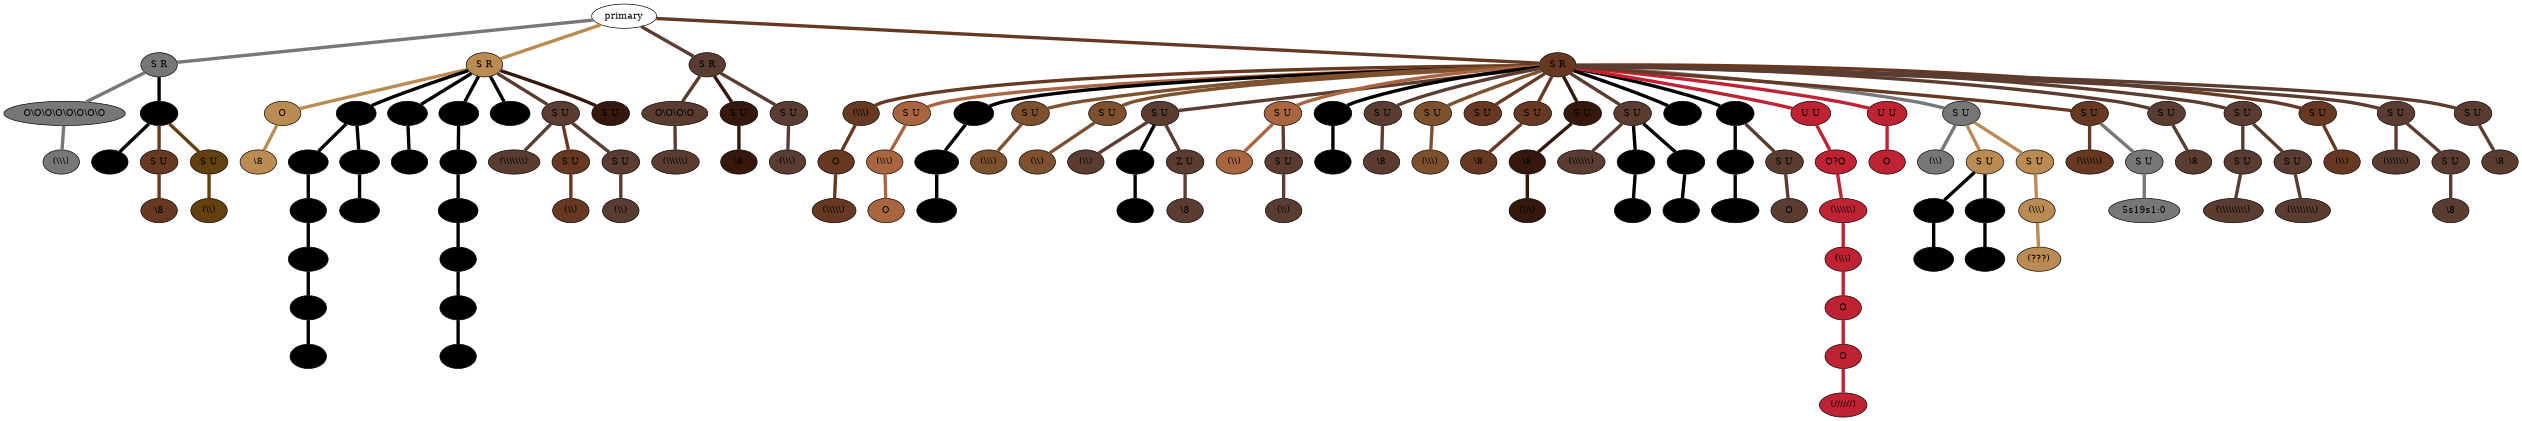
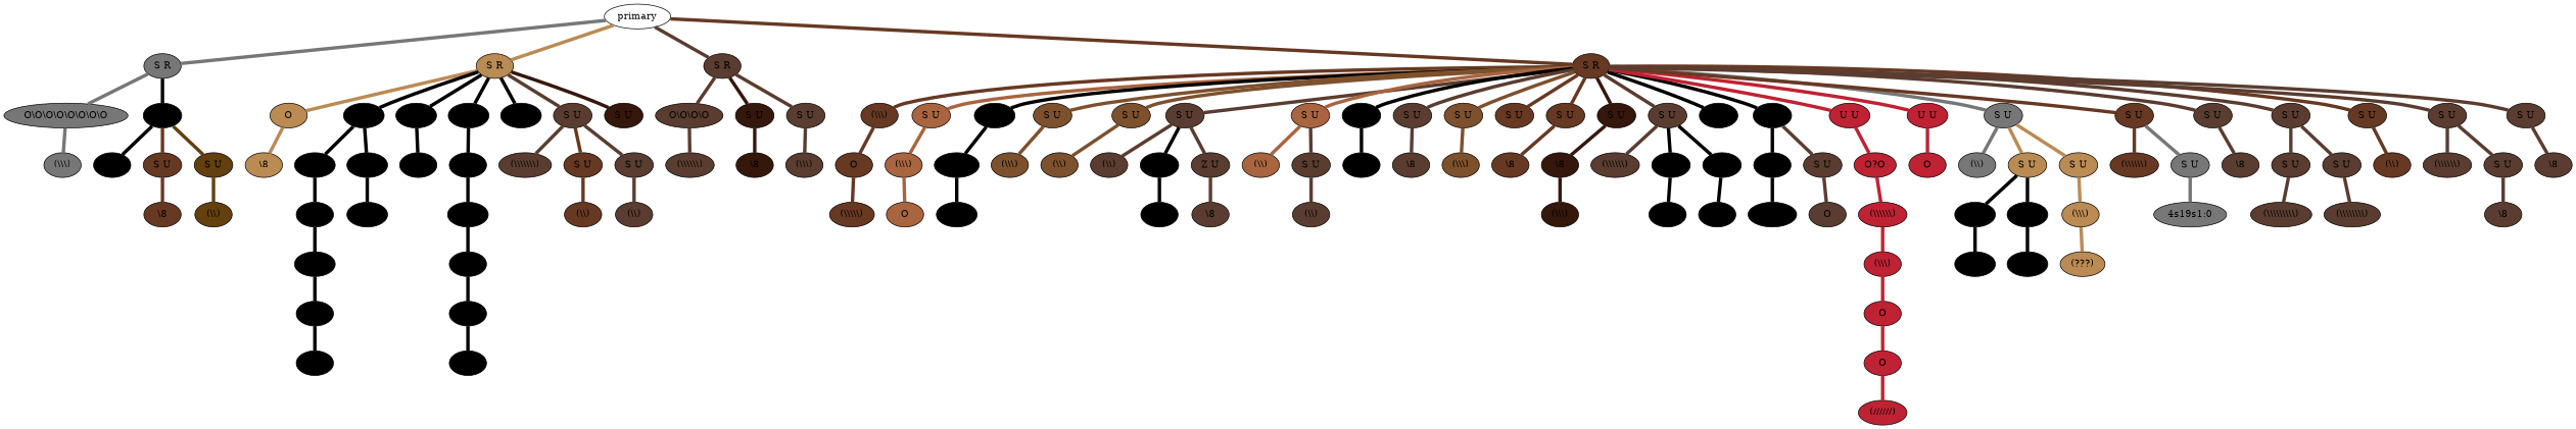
  graph {
    rankdir=TB
    node [fillcolor="#000000" qtype=knot_node style=filled knot_spin=Z]
    edge [color="#000000" penwidth=5 qtype=knot_link]
    n1 [fillcolor="#777777" label="S R" pendant_attach=R pendant_colors="#777777,#000000" pendant_length=33 pendant_ply=S qtype=pendant_node knot_spin=""]
    n2 [fillcolor="#777777" knot_position=11.5 knot_type=S knot_value=8 label="O\\O\\O\\O\\O\\O\\O\\O"]
    n3 [label="S U" pendant_attach=U pendant_colors="#000000" pendant_length=14 pendant_ply=S qtype=pendant_node knot_spin=""]
    primary [fillcolor="" qtype="" style="" knot_spin=""]
    n5 [fillcolor="#BB8B54" label="S R" pendant_attach=R pendant_colors="#BB8B54,#777777" pendant_length=43 pendant_ply=S qtype=pendant_node knot_spin=""]
    n6 [fillcolor="#5A3D30" label="S R" pendant_attach=R pendant_colors="#5A3D30,#A86540" pendant_length=36 pendant_ply=S qtype=pendant_node knot_spin=""]
    n7 [fillcolor="#673923" label="S R" pendant_attach=R pendant_colors="#673923,#777777" pendant_length=79 pendant_ply=S qtype=pendant_node knot_spin=""]
    n8 [fillcolor="#777777" knot_position=22.5 knot_type=L knot_value=3 label="(\\\\\\)"]
    n9 [knot_position=8.5 knot_type=E knot_value=1 label="\\8"]
    n10 [fillcolor="#673923" label="S U" pendant_attach=U pendant_colors="#673923,#777777" pendant_length=10 pendant_ply=S qtype=pendant_node knot_spin=""]
    n11 [fillcolor="#64400F" label="S U" pendant_attach=U pendant_colors="#64400F" pendant_length=12 pendant_ply=S qtype=pendant_node knot_spin=""]
    n12 [fillcolor="#673923" knot_position=7.0 knot_type=E knot_value=1 label="\\8"]
    n13 [fillcolor="#64400F" knot_position=7.5 knot_type=L knot_value=2 label="(\\\\)"]
    n14 [fillcolor="#BB8B54" knot_position=11.0 knot_type=S knot_value=1 label=O]
    n15 [label="U U" pendant_attach=U pendant_colors="#000000" pendant_length=8 pendant_ply=U qtype=pendant_node knot_spin=""]
    n16 [label="U U" pendant_attach=U pendant_colors="#000000" pendant_length=11 pendant_ply=U qtype=pendant_node knot_spin=""]
    n17 [label="U U" pendant_attach=U pendant_colors="#000000" pendant_length=15 pendant_ply=U qtype=pendant_node knot_spin=""]
    n18 [label="U U" pendant_attach=U pendant_colors="#000000" pendant_length=5 pendant_ply=U qtype=pendant_node knot_spin=""]
    n19 [fillcolor="#5A3D30" label="S U" pendant_attach=U pendant_colors="#5A3D30" pendant_length=13 pendant_ply=S qtype=pendant_node knot_spin=""]
    n20 [fillcolor="#35170C" label="S U" pendant_attach=U pendant_colors="#35170C" pendant_length=1 pendant_ply=S qtype=pendant_node knot_spin=""]
    n21 [fillcolor="#BB8B54" knot_position=22.5 knot_type=E knot_value=1 label="\\8"]
    n22 [label="U U" pendant_attach=U pendant_colors="#000000" pendant_length=15 pendant_ply=U qtype=pendant_node knot_spin=""]
    n23 [label="U U" pendant_attach=U pendant_colors="#000000" pendant_length=10 pendant_ply=U qtype=pendant_node knot_spin=""]
    n24 [knot_position=3.5 knot_spin=S knot_type=S knot_value=1 label=O]
    n25 [knot_position=9.0 knot_type=L knot_value=4 label="(\\\\\\\\)"]
    n26 [knot_position=13.0 knot_spin=S knot_type=S knot_value=1 label=O]
    n27 [knot_position=13.0 knot_type=E knot_value=1 label="\\8"]
    n28 [knot_position=4.0 knot_type=L knot_value=4 label="(\\\\\\\\)"]
    n29 [knot_position=5.5 knot_type=L knot_value=3 label="(\\\\\\)"]
    n30 [knot_position=5.5 knot_type=E knot_value=1 label="\\8"]
    n31 [knot_position=9.0 knot_type=L knot_value=4 label="(\\\\\\\\)"]
    n32 [knot_position=10.5 knot_spin=S knot_type=S knot_value=1 label=O]
    n33 [knot_position=12.5 knot_spin=S knot_type=S knot_value=1 label=O]
    n34 [knot_position=15.0 knot_spin=S knot_type=S knot_value=1 label=O]
    n35 [fillcolor="#5A3D30" knot_position=7.5 knot_type=L knot_value=7 label="(\\\\\\\\\\\\\\)"]
    n36 [fillcolor="#673923" label="S U" pendant_attach=U pendant_colors="#673923,#777777" pendant_length=19 pendant_ply=S qtype=pendant_node knot_spin=""]
    n37 [fillcolor="#5A3D30" label="S U" pendant_attach=U pendant_colors="#5A3D30,#777777" pendant_length=16 pendant_ply=S qtype=pendant_node knot_spin=""]
    n38 [fillcolor="#673923" knot_position=7.5 knot_type=L knot_value=2 label="(\\\\)"]
    n39 [fillcolor="#5A3D30" knot_position=9.0 knot_type=L knot_value=2 label="(\\\\)"]
    n40 [fillcolor="#5A3D30" knot_position=11.5 knot_type=S knot_value=4 label="O\\O\\O\\O"]
    n41 [fillcolor="#35170C" label="S U" pendant_attach=U pendant_colors="#35170C" pendant_length=18 pendant_ply=S qtype=pendant_node knot_spin=""]
    n42 [fillcolor="#5A3D30" label="S U" pendant_attach=U pendant_colors="#5A3D30,#777777" pendant_length=11 pendant_ply=S qtype=pendant_node knot_spin=""]
    n43 [fillcolor="#5A3D30" knot_position=23.0 knot_type=L knot_value=6 label="(\\\\\\\\\\\\)"]
    n44 [fillcolor="#35170C" knot_position=7.0 knot_type=E knot_value=1 label="\\8"]
    n45 [fillcolor="#5A3D30" knot_position=8.0 knot_type=L knot_value=3 label="(\\\\\\)"]
    n46 [fillcolor="#673923" knot_position=24.5 knot_type=L knot_value=3 label="(\\\\\\)"]
    n47 [fillcolor="#A86540" label="S U" pendant_attach=U pendant_colors="#A86540,#777777" pendant_length=38 pendant_ply=S qtype=pendant_node knot_spin=""]
    n48 [label="U U" pendant_attach=U pendant_colors="#000000" pendant_length=28 pendant_ply=U qtype=pendant_node knot_spin=""]
    n49 [fillcolor="#7D512D" label="S U" pendant_attach=U pendant_colors="#7D512D,#777777" pendant_length=25 pendant_ply=S qtype=pendant_node knot_spin=""]
    n50 [fillcolor="#7D512D" label="S U" pendant_attach=U pendant_colors="#7D512D,#777777" pendant_length=30 pendant_ply=S qtype=pendant_node knot_spin=""]
    n51 [fillcolor="#5A3D30" label="S U" pendant_attach=U pendant_colors="#5A3D30" pendant_length=16 pendant_ply=S qtype=pendant_node knot_spin=""]
    n52 [fillcolor="#A86540" label="S U" pendant_attach=U pendant_colors="#A86540" pendant_length=19 pendant_ply=S qtype=pendant_node knot_spin=""]
    n53 [label="S U" pendant_attach=U pendant_colors="#000000" pendant_length=10 pendant_ply=S qtype=pendant_node knot_spin=""]
    n54 [fillcolor="#5A3D30" label="S U" pendant_attach=U pendant_colors="#5A3D30" pendant_length=10 pendant_ply=S qtype=pendant_node knot_spin=""]
    n55 [fillcolor="#7D512D" label="S U" pendant_attach=U pendant_colors="#7D512D,#777777" pendant_length=30 pendant_ply=S qtype=pendant_node knot_spin=""]
    n56 [fillcolor="#673923" label="S U" pendant_attach=U pendant_colors="#673923,#777777" pendant_length=19 pendant_ply=S qtype=pendant_node knot_spin=""]
    n57 [fillcolor="#673923" label="S U" pendant_attach=U pendant_colors="#673923,#777777" pendant_length=28 pendant_ply=S qtype=pendant_node knot_spin=""]
    n58 [fillcolor="#35170C" label="S U" pendant_attach=U pendant_colors="#35170C,#777777" pendant_length=35 pendant_ply=S qtype=pendant_node knot_spin=""]
    n59 [fillcolor="#5A3D30" label="S U" pendant_attach=U pendant_colors="#5A3D30" pendant_length=18 pendant_ply=S qtype=pendant_node knot_spin=""]
    n60 [label="S U" pendant_attach=U pendant_colors="#000000,#777777" pendant_length=30 pendant_ply=S qtype=pendant_node knot_spin=""]
    n61 [label="S U" pendant_attach=U pendant_colors="#000000,#777777" pendant_length=31 pendant_ply=S qtype=pendant_node knot_spin=""]
    n62 [fillcolor="#BF2233" label="U U" pendant_attach=U pendant_colors="#BF2233" pendant_length=41 pendant_ply=U qtype=pendant_node knot_spin=""]
    n63 [fillcolor="#BF2233" label="U U" pendant_attach=U pendant_colors="#BF2233" pendant_length=3 pendant_ply=U qtype=pendant_node knot_spin=""]
    n64 [fillcolor="#777777" label="S U" pendant_attach=U pendant_colors="#777777,#5A3D30" pendant_length=12 pendant_ply=S qtype=pendant_node knot_spin=""]
    n65 [fillcolor="#673923" label="S U" pendant_attach=U pendant_colors="#673923,#777777" pendant_length=24 pendant_ply=S qtype=pendant_node knot_spin=""]
    n66 [fillcolor="#5A3D30" label="S U" pendant_attach=U pendant_colors="#5A3D30,#A86540" pendant_length=13 pendant_ply=S qtype=pendant_node knot_spin=""]
    n67 [fillcolor="#5A3D30" label="S U" pendant_attach=U pendant_colors="#5A3D30,#A86540" pendant_length=1 pendant_ply=S qtype=pendant_node knot_spin=""]
    n68 [fillcolor="#673923" label="S U" pendant_attach=U pendant_colors="#673923,#A86540" pendant_length=14 pendant_ply=S qtype=pendant_node knot_spin=""]
    n69 [fillcolor="#5A3D30" label="S U" pendant_attach=U pendant_colors="#5A3D30" pendant_length=20 pendant_ply=S qtype=pendant_node knot_spin=""]
    n70 [fillcolor="#5A3D30" label="S U" pendant_attach=U pendant_colors="#5A3D30" pendant_length=18 pendant_ply=S qtype=pendant_node knot_spin=""]
    n71 [fillcolor="#673923" knot_position=46.5 knot_type=S knot_value=1 label=O]
    n72 [fillcolor="#673923" knot_position=57.0 knot_type=L knot_value=5 label="(\\\\\\\\\\)"]
    n73 [fillcolor="#A86540" knot_position=21.0 knot_type=L knot_value=3 label="(\\\\\\)"]
    n74 [fillcolor="#A86540" knot_position=30.0 knot_type=S knot_value=1 label=O]
    n75 [knot_position=9.5 knot_type=L knot_value=5 label="(\\\\\\\\\\)"]
    n76 [knot_position=17.5 knot_type=L knot_value=4 label="(\\\\\\\\)"]
    n77 [fillcolor="#7D512D" knot_position=4.5 knot_type=L knot_value=3 label="(\\\\\\)"]
    n78 [fillcolor="#7D512D" knot_position=5.0 knot_type=L knot_value=2 label="(\\\\)"]
    n79 [fillcolor="#5A3D30" knot_position=5.0 knot_type=L knot_value=2 label="(\\\\)"]
    n80 [label="S U" pendant_attach=U pendant_colors="#000000,#777777" pendant_length=10 pendant_ply=S qtype=pendant_node knot_spin=""]
    n81 [fillcolor="#5A3D30" label="Z U" pendant_attach=U pendant_colors="#5A3D30" pendant_length=9 pendant_ply=Z qtype=pendant_node knot_spin=""]
    n82 [knot_position=7.5 knot_type=L knot_value=2 label="(\\\\)"]
    n83 [fillcolor="#5A3D30" knot_position=5.5 knot_type=E knot_value=1 label="\\8"]
    n84 [fillcolor="#A86540" knot_position=8.0 knot_type=L knot_value=2 label="(\\\\)"]
    n85 [fillcolor="#5A3D30" label="S U" pendant_attach=U pendant_colors="#5A3D30" pendant_length=12 pendant_ply=S qtype=pendant_node knot_spin=""]
    n86 [fillcolor="#5A3D30" knot_position=5.0 knot_type=L knot_value=2 label="(\\\\)"]
    n87 [knot_position=3.0 knot_spin=S knot_type=L knot_value=3 label="(///)"]
    n88 [fillcolor="#5A3D30" knot_position=6.5 knot_type=E knot_value=1 label="\\8"]
    n89 [fillcolor="#7D512D" knot_position=6.0 knot_type=L knot_value=3 label="(\\\\\\)"]
    n90 [fillcolor="#673923" knot_position=3.5 knot_type=E knot_value=1 label="\\8"]
    n91 [fillcolor="#35170C" knot_position=2.5 knot_type=E knot_value=1 label="\\8"]
    n92 [fillcolor="#35170C" knot_position=27.5 knot_type=L knot_value=3 label="(\\\\\\)"]
    n93 [fillcolor="#5A3D30" knot_position=9.5 knot_type=L knot_value=6 label="(\\\\\\\\\\\\)"]
    n94 [label="S U" pendant_attach=U pendant_colors="#000000" pendant_length=15 pendant_ply=S qtype=pendant_node knot_spin=""]
    n95 [label="S U" pendant_attach=U pendant_colors="#000000,#777777" pendant_length=29 pendant_ply=S qtype=pendant_node knot_spin=""]
    n96 [knot_position=8.0 knot_type=E knot_value=1 label="\\8"]
    n97 [knot_position=8.5 knot_type=E knot_value=1 label="\\8"]
    n98 [knot_position=7.0 knot_type=S knot_value=1 label=O]
    n99 [fillcolor="#5A3D30" label="S U" pendant_attach=U pendant_colors="#5A3D30" pendant_length=28 pendant_ply=S qtype=pendant_node knot_spin=""]
    n100 [knot_position=20.0 knot_type=L knot_value=6 label="(\\\\\\\\\\\\)"]
    n101 [fillcolor="#5A3D30" knot_position=2.5 knot_type=S knot_value=1 label=O]
    n102 [fillcolor="#BF2233" knot_position=2.0 knot_spin=SZ knot_type=S knot_value=2 label="O?O"]
    n103 [fillcolor="#BF2233" knot_position=8.5 knot_type=L knot_value=6 label="(\\\\\\\\\\\\)"]
    n104 [fillcolor="#BF2233" knot_position=14.0 knot_type=L knot_value=3 label="(\\\\\\)"]
    n105 [fillcolor="#BF2233" knot_position=22.0 knot_spin=S knot_type=S knot_value=1 label=O]
    n106 [fillcolor="#BF2233" knot_position=24.0 knot_spin=S knot_type=S knot_value=1 label=O]
    n107 [fillcolor="#BF2233" knot_position=28.0 knot_spin=S knot_type=L knot_value=6 label="(//////)"]
    n108 [fillcolor="#BF2233" knot_position=0.5 knot_type=S knot_value=1 label=O]
    n109 [fillcolor="#777777" knot_position=3.0 knot_type=L knot_value=2 label="(\\\\)"]
    n110 [fillcolor="#BB8B54" label="S U" pendant_attach=U pendant_colors="#BB8B54" pendant_length=15 pendant_ply=S qtype=pendant_node knot_spin=""]
    n111 [fillcolor="#BB8B54" label="S U" pendant_attach=U pendant_colors="#BB8B54,#777777" pendant_length=24 pendant_ply=S qtype=pendant_node knot_spin=""]
    n112 [label="U U" pendant_attach=U pendant_colors="#000000" pendant_length=10 pendant_ply=U qtype=pendant_node knot_spin=""]
    n113 [label="U U" pendant_attach=U pendant_colors="#000000" pendant_length=12 pendant_ply=U qtype=pendant_node knot_spin=""]
    n114 [knot_position=6.5 knot_type=L knot_value=4 label="(\\\\\\\\)"]
    n115 [knot_position=7.5 knot_type=L knot_value=4 label="(\\\\\\\\)"]
    n116 [fillcolor="#BB8B54" knot_position=6.0 knot_type=L knot_value=3 label="(\\\\\\)"]
    n117 [fillcolor="#BB8B54" knot_position=12.5 knot_spin=U knot_type=L knot_value=3 label="(???)"]
    n118 [fillcolor="#673923" knot_position=10.0 knot_type=L knot_value=6 label="(\\\\\\\\\\\\)"]
    n119 [fillcolor="#777777" label="S U" pendant_attach=U pendant_colors="#777777,#35170C" pendant_length=12 pendant_ply=S qtype=pendant_node knot_spin=""]
-   "4s19s1:0" [fillcolor="#777777" knot_position=5.5 knot_type=EE knot_value=1 label="5s19s1:0"]
+   "4s19s1:0" [fillcolor="#777777" knot_position=5.5 knot_type=EE knot_value=1]
    n121 [fillcolor="#5A3D30" knot_position=2.0 knot_type=E knot_value=1 label="\\8"]
    n122 [fillcolor="#5A3D30" label="S U" pendant_attach=U pendant_colors="#5A3D30,#777777" pendant_length=9 pendant_ply=S qtype=pendant_node knot_spin=""]
    n123 [fillcolor="#5A3D30" label="S U" pendant_attach=U pendant_colors="#5A3D30" pendant_length=12 pendant_ply=S qtype=pendant_node knot_spin=""]
    n124 [fillcolor="#5A3D30" knot_position=6.5 knot_type=L knot_value=9 label="(\\\\\\\\\\\\\\\\\\)"]
    n125 [fillcolor="#5A3D30" knot_position=7.0 knot_type=L knot_value=8 label="(\\\\\\\\\\\\\\\\)"]
    n126 [fillcolor="#673923" knot_position=8.5 knot_type=L knot_value=2 label="(\\\\)"]
    n127 [fillcolor="#5A3D30" knot_position=7.0 knot_type=L knot_value=6 label="(\\\\\\\\\\\\)"]
    n128 [fillcolor="#5A3D30" label="S U" pendant_attach=U pendant_colors="#5A3D30,#777777" pendant_length=26 pendant_ply=S qtype=pendant_node knot_spin=""]
    n129 [fillcolor="#5A3D30" knot_position=6.5 knot_type=E knot_value=1 label="\\8"]
    n130 [fillcolor="#5A3D30" knot_position=5.0 knot_type=E knot_value=1 label="\\8"]
    n1 -- n2 [color="#777777"]
    n1 -- n3 [qtype=pendant_link]
    n2 -- n8 [color="#777777"]
    n3 -- n9
    n3 -- n10 [color="#673923" qtype=pendant_link]
    n3 -- n11 [color="#64400F" qtype=pendant_link]
    primary -- n1 [color="#777777" qtype=pendant_link]
    primary -- n5 [color="#BB8B54" qtype=pendant_link]
    primary -- n6 [color="#5A3D30" qtype=pendant_link]
    primary -- n7 [color="#673923" qtype=pendant_link]
    n5 -- n14 [color="#BB8B54"]
    n5 -- n15 [qtype=pendant_link]
    n5 -- n16 [qtype=pendant_link]
    n5 -- n17 [qtype=pendant_link]
    n5 -- n18 [qtype=pendant_link]
    n5 -- n19 [color="#5A3D30" qtype=pendant_link]
    n5 -- n20 [color="#35170C" qtype=pendant_link]
    n6 -- n40 [color="#5A3D30"]
    n6 -- n41 [color="#35170C" qtype=pendant_link]
    n6 -- n42 [color="#5A3D30" qtype=pendant_link]
    n7 -- n46 [color="#673923"]
    n7 -- n47 [color="#A86540" qtype=pendant_link]
    n7 -- n48 [qtype=pendant_link]
    n7 -- n49 [color="#7D512D" qtype=pendant_link]
    n7 -- n50 [color="#7D512D" qtype=pendant_link]
    n7 -- n51 [color="#5A3D30" qtype=pendant_link]
    n7 -- n52 [color="#A86540" qtype=pendant_link]
    n7 -- n53 [qtype=pendant_link]
    n7 -- n54 [color="#5A3D30" qtype=pendant_link]
    n7 -- n55 [color="#7D512D" qtype=pendant_link]
    n7 -- n56 [color="#673923" qtype=pendant_link]
    n7 -- n57 [color="#673923" qtype=pendant_link]
    n7 -- n58 [color="#35170C" qtype=pendant_link]
    n7 -- n59 [color="#5A3D30" qtype=pendant_link]
    n7 -- n60 [qtype=pendant_link]
    n7 -- n61 [qtype=pendant_link]
    n7 -- n62 [color="#BF2233" qtype=pendant_link]
    n7 -- n63 [color="#BF2233" qtype=pendant_link]
    n7 -- n64 [color="#777777" qtype=pendant_link]
    n7 -- n65 [color="#673923" qtype=pendant_link]
    n7 -- n66 [color="#5A3D30" qtype=pendant_link]
    n7 -- n67 [color="#5A3D30" qtype=pendant_link]
    n7 -- n68 [color="#673923" qtype=pendant_link]
    n7 -- n69 [color="#5A3D30" qtype=pendant_link]
    n7 -- n70 [color="#5A3D30" qtype=pendant_link]
    n10 -- n12 [color="#673923"]
    n11 -- n13 [color="#64400F"]
    n14 -- n21 [color="#BB8B54"]
    n15 -- n22 [qtype=pendant_link]
    n15 -- n23 [qtype=pendant_link]
    n16 -- n29
    n17 -- n30
    n19 -- n35 [color="#5A3D30"]
    n19 -- n36 [color="#673923" qtype=pendant_link]
    n19 -- n37 [color="#5A3D30" qtype=pendant_link]
    n22 -- n24
    n23 -- n28
    n24 -- n25
    n25 -- n26
    n26 -- n27
    n30 -- n31
    n31 -- n32
    n32 -- n33
    n33 -- n34
    n36 -- n38 [color="#673923"]
    n37 -- n39 [color="#5A3D30"]
    n40 -- n43 [color="#5A3D30"]
    n41 -- n44 [color="#35170C"]
    n42 -- n45 [color="#5A3D30"]
    n46 -- n71 [color="#673923"]
    n47 -- n73 [color="#A86540"]
    n48 -- n75
    n49 -- n77 [color="#7D512D"]
    n50 -- n78 [color="#7D512D"]
    n51 -- n79 [color="#5A3D30"]
    n51 -- n80 [qtype=pendant_link]
    n51 -- n81 [color="#5A3D30" qtype=pendant_link]
    n52 -- n84 [color="#A86540"]
    n52 -- n85 [color="#5A3D30" qtype=pendant_link]
    n53 -- n87
    n54 -- n88 [color="#5A3D30"]
    n55 -- n89 [color="#7D512D"]
    n57 -- n90 [color="#673923"]
    n58 -- n91 [color="#35170C"]
    n59 -- n93 [color="#5A3D30"]
    n59 -- n94 [qtype=pendant_link]
    n59 -- n95 [qtype=pendant_link]
    n61 -- n98
    n61 -- n99 [color="#5A3D30" qtype=pendant_link]
    n62 -- n102 [color="#BF2233"]
    n63 -- n108 [color="#BF2233"]
    n64 -- n109 [color="#777777"]
    n64 -- n110 [color="#BB8B54" qtype=pendant_link]
    n64 -- n111 [color="#BB8B54" qtype=pendant_link]
    n65 -- n118 [color="#673923"]
    n65 -- n119 [color="#777777" qtype=pendant_link]
    n66 -- n121 [color="#5A3D30"]
    n67 -- n122 [color="#5A3D30" qtype=pendant_link]
    n67 -- n123 [color="#5A3D30" qtype=pendant_link]
    n68 -- n126 [color="#673923"]
    n69 -- n127 [color="#5A3D30"]
    n69 -- n128 [color="#5A3D30" qtype=pendant_link]
    n70 -- n130 [color="#5A3D30"]
    n71 -- n72 [color="#673923"]
    n73 -- n74 [color="#A86540"]
    n75 -- n76
    n80 -- n82
    n81 -- n83 [color="#5A3D30"]
    n85 -- n86 [color="#5A3D30"]
    n91 -- n92 [color="#35170C"]
    n94 -- n96
    n95 -- n97
    n98 -- n100
    n99 -- n101 [color="#5A3D30"]
    n102 -- n103 [color="#BF2233"]
    n103 -- n104 [color="#BF2233"]
    n104 -- n105 [color="#BF2233"]
    n105 -- n106 [color="#BF2233"]
    n106 -- n107 [color="#BF2233"]
    n110 -- n112 [qtype=pendant_link]
    n110 -- n113 [qtype=pendant_link]
    n111 -- n116 [color="#BB8B54"]
    n112 -- n114
    n113 -- n115
    n116 -- n117 [color="#BB8B54"]
    n119 -- "4s19s1:0" [color="#777777"]
    n122 -- n124 [color="#5A3D30"]
    n123 -- n125 [color="#5A3D30"]
    n128 -- n129 [color="#5A3D30"]
  }
